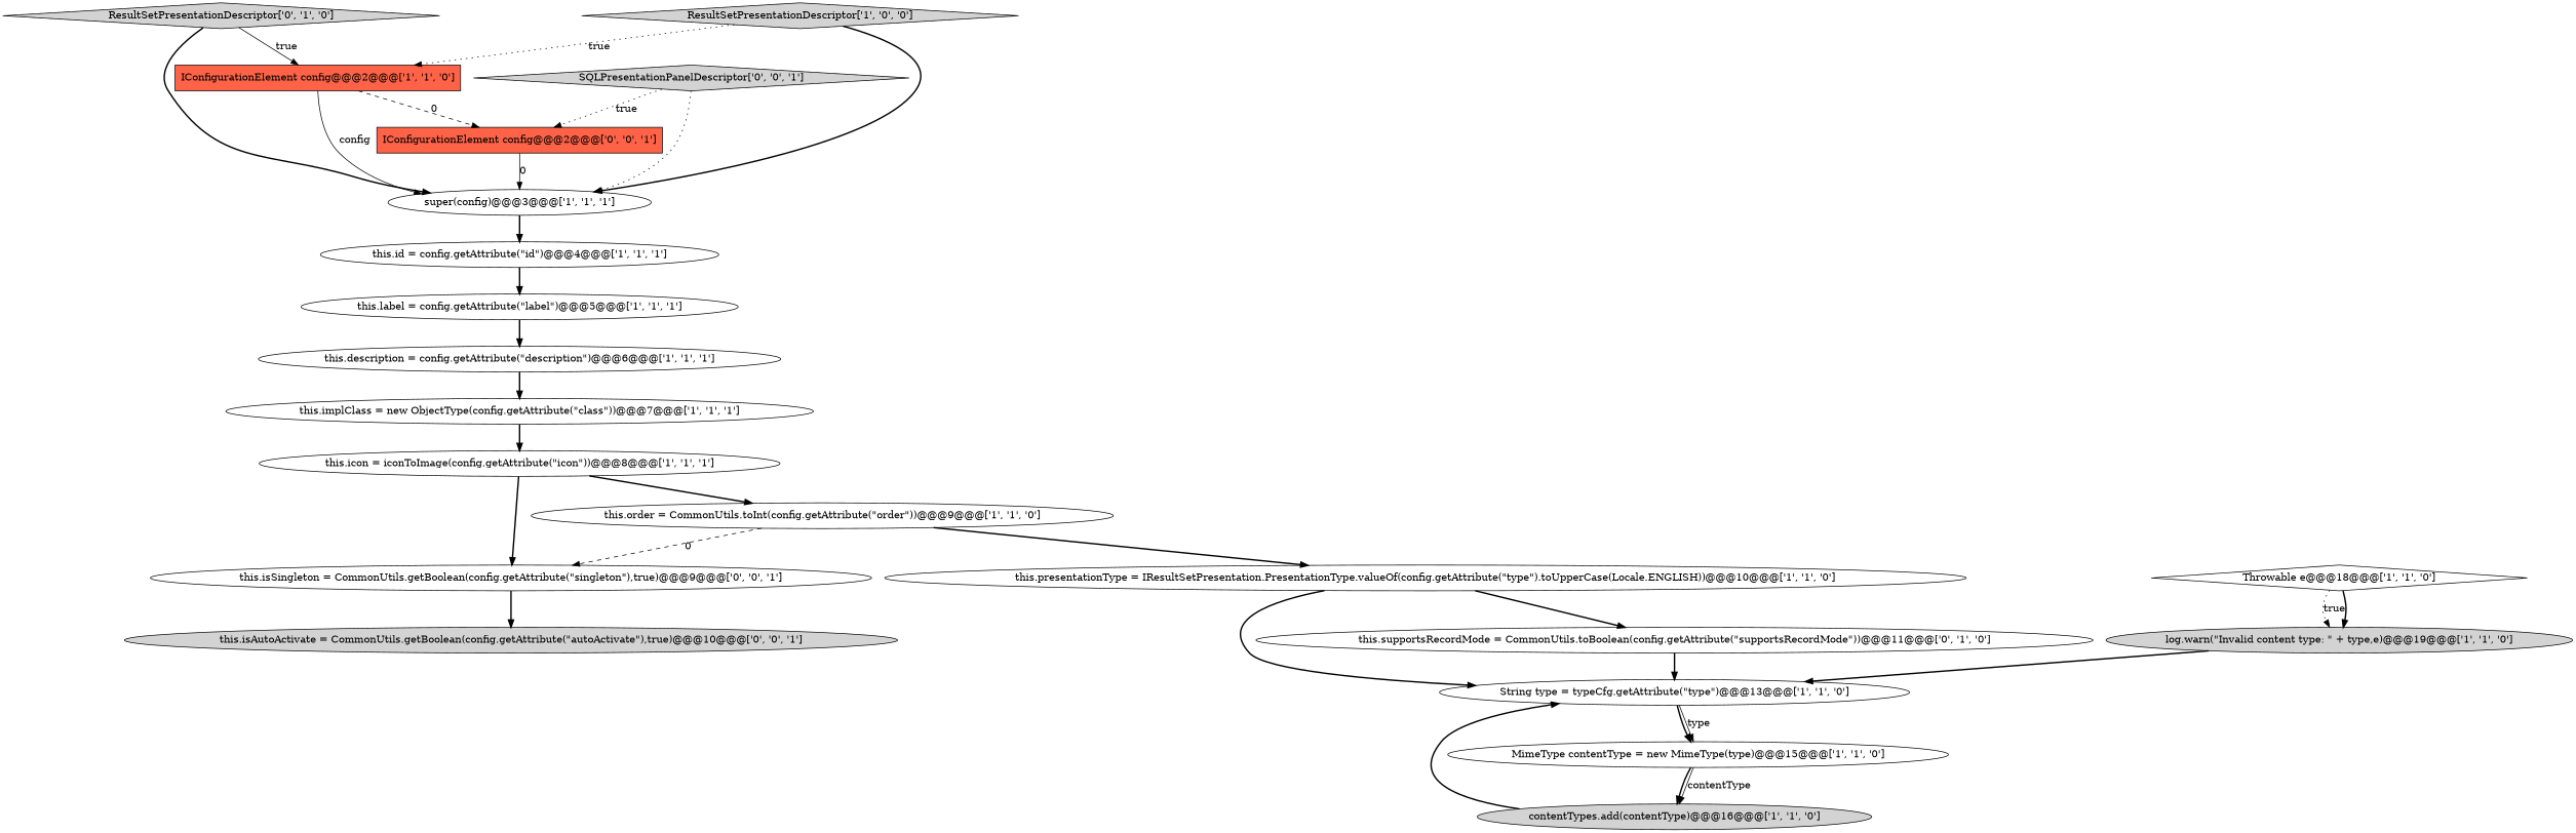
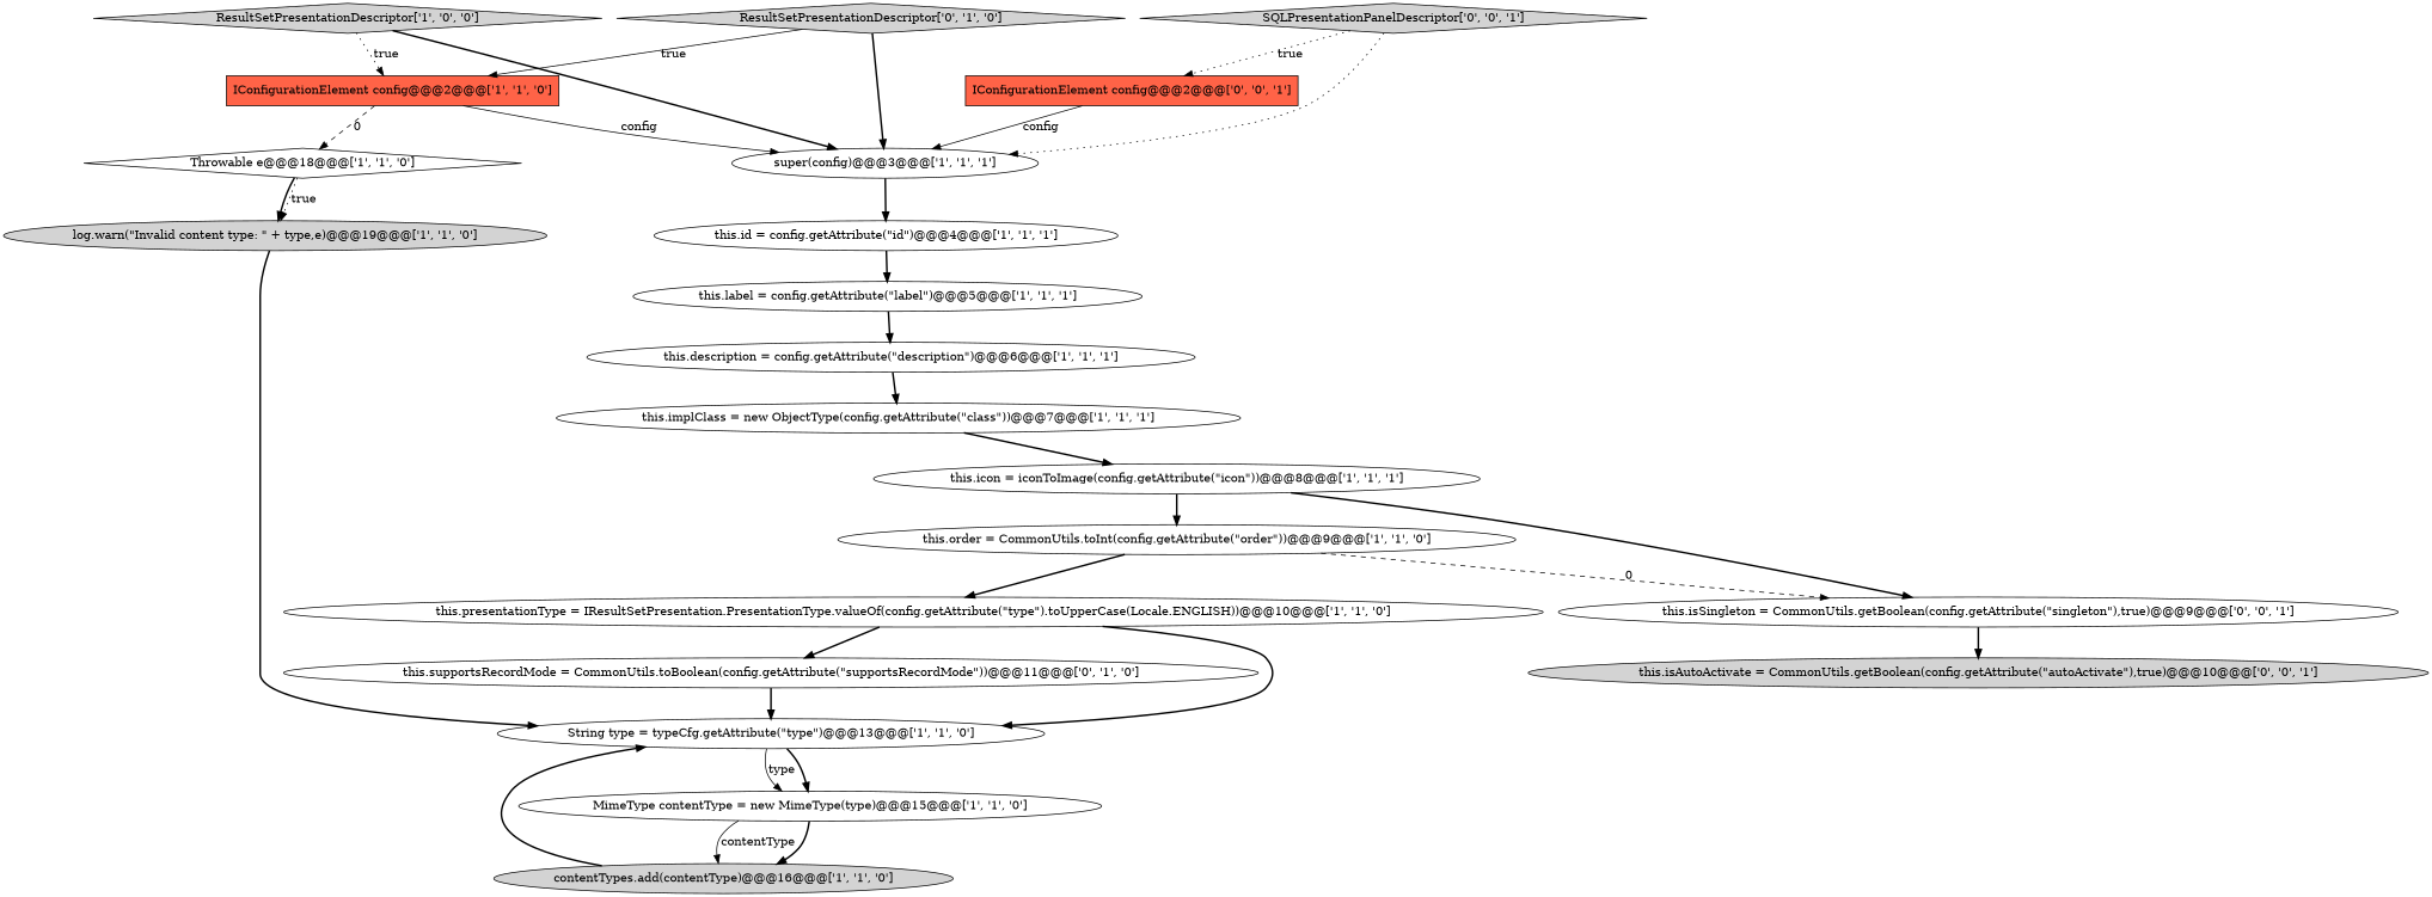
  digraph {
    node [fillcolor=white shape=ellipse style=filled]
    edge [style=bold]
    n1 [fillcolor=lightgray label="ResultSetPresentationDescriptor['0', '1', '0']" shape=diamond]
    n2 [label="super(config)@@@3@@@['1', '1', '1']"]
    n3 [fillcolor=tomato label="IConfigurationElement config@@@2@@@['1', '1', '0']" shape=box]
    n4 [label="this.id = config.getAttribute(\"id\")@@@4@@@['1', '1', '1']"]
    n5 [fillcolor=tomato label="IConfigurationElement config@@@2@@@['0', '0', '1']" shape=box]
    n6 [fillcolor=lightgray label="contentTypes.add(contentType)@@@16@@@['1', '1', '0']"]
    n7 [label="String type = typeCfg.getAttribute(\"type\")@@@13@@@['1', '1', '0']"]
    n8 [label="MimeType contentType = new MimeType(type)@@@15@@@['1', '1', '0']"]
    n9 [label="this.implClass = new ObjectType(config.getAttribute(\"class\"))@@@7@@@['1', '1', '1']"]
    n10 [label="this.icon = iconToImage(config.getAttribute(\"icon\"))@@@8@@@['1', '1', '1']"]
    n11 [label="this.isSingleton = CommonUtils.getBoolean(config.getAttribute(\"singleton\"),true)@@@9@@@['0', '0', '1']"]
    n12 [label="this.order = CommonUtils.toInt(config.getAttribute(\"order\"))@@@9@@@['1', '1', '0']"]
    n13 [label="this.supportsRecordMode = CommonUtils.toBoolean(config.getAttribute(\"supportsRecordMode\"))@@@11@@@['0', '1', '0']"]
    n14 [fillcolor=lightgray label="this.isAutoActivate = CommonUtils.getBoolean(config.getAttribute(\"autoActivate\"),true)@@@10@@@['0', '0', '1']"]
    n15 [label="this.presentationType = IResultSetPresentation.PresentationType.valueOf(config.getAttribute(\"type\").toUpperCase(Locale.ENGLISH))@@@10@@@['1', '1', '0']"]
    n16 [fillcolor=lightgray label="log.warn(\"Invalid content type: \" + type,e)@@@19@@@['1', '1', '0']"]
    n17 [label="this.description = config.getAttribute(\"description\")@@@6@@@['1', '1', '1']"]
    n18 [label="this.label = config.getAttribute(\"label\")@@@5@@@['1', '1', '1']"]
    n19 [fillcolor=lightgray label="SQLPresentationPanelDescriptor['0', '0', '1']" shape=diamond]
    n20 [fillcolor=lightgray label="ResultSetPresentationDescriptor['1', '0', '0']" shape=diamond]
    n21 [label="Throwable e@@@18@@@['1', '1', '0']" shape=diamond]
    n1 -> n2
    n1 -> n3 [label=true style=solid]
    n2 -> n4
    n3 -> n2 [label=config style=solid]
-   n3 -> n5 [label=0 style=dashed]
+   n3 -> n21 [label=0 style=dashed]
    n4 -> n18
-   n5 -> n2 [label=0 style=solid]
+   n5 -> n2 [label=config style=solid]
    n6 -> n7
    n7 -> n8
    n7 -> n8 [label=type style=solid]
    n8 -> n6
    n8 -> n6 [label=contentType style=solid]
    n9 -> n10
    n10 -> n11
    n10 -> n12
    n11 -> n14
    n12 -> n11 [label=0 style=dashed]
    n12 -> n15
    n13 -> n7
    n15 -> n7
    n15 -> n13
    n16 -> n7
    n17 -> n9
    n18 -> n17
    n19 -> n2 [style=dotted]
    n19 -> n5 [label=true style=dotted]
    n20 -> n2
    n20 -> n3 [label=true style=dotted]
    n21 -> n16 [label=true style=dotted]
    n21 -> n16
  }
